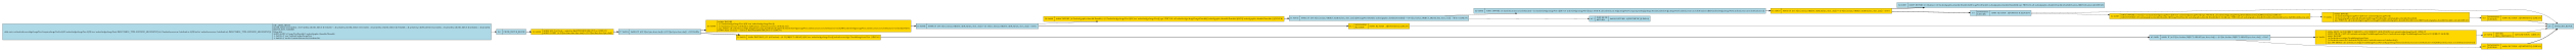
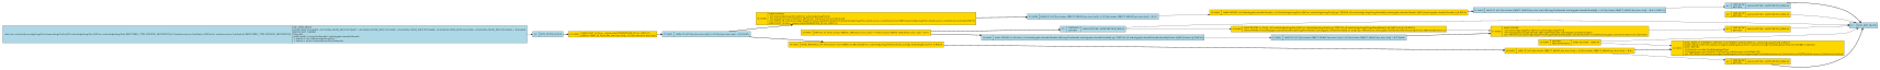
  digraph {
    fontname="EB Garamond"
    rankdir=LR
    node [fillcolor=lightblue fontname="EB Garamond" shape=record style=filled]
    edge [fontname="EB Garamond" style=bold]
-   n1 [label="{24\:\ ?|CROSS_ENTER_BLOCK\l}"]
+   n1 [label="{24\:\ ?|MTH_ENTER_BLOCK\l}"]
    n2 [fillcolor=gold label="{26\:\ 0x0000|0x0000: SGET  (r0 I:int) =  android.os.Build.VERSION.SDK_INT int  (LINE:52)\l0x0002: CONST  (r1 I:??[int, float, short, byte, char]) = (21 ??[int, float, short, byte, char]) \l}"]
    n3 [label="{27\:\ 0x0004|0x0004: IF  (r0 I:??[int, byte, short, char]) \< (r1 I:??[int, byte, short, char])  \-\> B:39:0x002a \l}"]
    n4 [fillcolor=gold label="{28\:\ 0x0006|0x0006: INVOKE  \l  (r2 I:android.widget.ImageView A[D('view' android.widget.ImageView)])\l  (r3 I:android.content.res.ColorStateList A[D('tintList' android.content.res.ColorStateList)])\l type: STATIC call: androidx.core.widget.ImageViewCompat.Api21Impl.setImageTintList(android.widget.ImageView, android.content.res.ColorStateList):void A[MD:(android.widget.ImageView, android.content.res.ColorStateList):void (m)] (LINE:53)\l0x0009: SGET  (r0 I:int) =  android.os.Build.VERSION.SDK_INT int  (LINE:55)\l}"]
    n5 [fillcolor=gold label="{39\:\ 0x002a|0x002a: INSTANCE_OF  (r0 I:boolean) = (r2 I:??[OBJECT, ARRAY] A[D('view' android.widget.ImageView)]) androidx.core.widget.TintableImageSourceView  (LINE:66)\l}"]
    n6 [label="{29\:\ 0x000b|0x000b: IF  (r0 I:??[int, boolean, OBJECT, ARRAY, byte, short, char]) != (r1 I:??[int, boolean, OBJECT, ARRAY, byte, short, char])  \-\> B:43:? \l}"]
-   n7 [label="{40\:\ 0x002c|0x002c: IF  (r0 I:??[int, boolean, OBJECT, ARRAY, byte, short, char]) == (0 ??[int, boolean, OBJECT, ARRAY, byte, short, char])  \-\> B:44:? \l}"]
+   n7 [fillcolor=gold label="{40\:\ 0x002c|0x002c: IF  (r0 I:??[int, boolean, OBJECT, ARRAY, byte, short, char]) == (0 ??[int, boolean, OBJECT, ARRAY, byte, short, char])  \-\> B:44:? \l}"]
    n8 [fillcolor=gold label="{30\:\ 0x000d|0x000d: INVOKE  (r0 I:android.graphics.drawable.Drawable) = (r2 I:android.widget.ImageView A[D('view' android.widget.ImageView)]) type: VIRTUAL call: android.widget.ImageView.getDrawable():android.graphics.drawable.Drawable A[MD:():android.graphics.drawable.Drawable (c)] (LINE:58)\l}"]
    n9 [fillcolor=gold label="{43\:\ ?|SYNTHETIC\lRETURN\l|0x0034: RETURN   A[SYNTHETIC] (LINE:69)\l}"]
    n10 [label="{31\:\ 0x0011|0x0011: IF  (r0 I:??[int, boolean, OBJECT, ARRAY, byte, short, char] A[D('imageViewDrawable' android.graphics.drawable.Drawable)]) == (0 ??[int, boolean, OBJECT, ARRAY, byte, short, char])  \-\> B:46:?  (LINE:59)\l}"]
    n11 [label="{25\:\ ?|MTH_EXIT_BLOCK\l}"]
-   n12 [label="{32\:\ 0x0013|0x0013: INVOKE  (r1 I:android.content.res.ColorStateList) = (r2 I:android.widget.ImageView A[D('view' android.widget.ImageView)]) type: STATIC call: androidx.core.widget.ImageViewCompat.Api21Impl.getImageTintList(android.widget.ImageView):android.content.res.ColorStateList A[MD:(android.widget.ImageView):android.content.res.ColorStateList (m)]\l}"]
    n13 [label="{46\:\ ?|SYNTHETIC\lRETURN\l|0x0034: RETURN   A[SYNTHETIC] (LINE:69)\l}"]
    n14 [fillcolor=gold label="{33\:\ 0x0017|0x0017: IF  (r1 I:??[int, boolean, OBJECT, ARRAY, byte, short, char]) == (0 ??[int, boolean, OBJECT, ARRAY, byte, short, char])  \-\> B:47:? \l}"]
    n15 [label="{34\:\ 0x0019|0x0019: INVOKE  (r1 I:boolean) = (r0 I:android.graphics.drawable.Drawable A[D('imageViewDrawable' android.graphics.drawable.Drawable)]) type: VIRTUAL call: android.graphics.drawable.Drawable.isStateful():boolean A[MD:():boolean (c)] (LINE:60)\l}"]
    n16 [label="{47\:\ ?|SYNTHETIC\lRETURN\l|0x0034: RETURN   A[SYNTHETIC] (LINE:69)\l}"]
+   n17 [label="{35\:\ 0x001d|0x001d: IF  (r1 I:??[int, boolean, OBJECT, ARRAY, byte, short, char]) == (0 ??[int, boolean, OBJECT, ARRAY, byte, short, char])  \-\> B:37:0x0026 \l}"]
    n18 [fillcolor=gold label="{36\:\ 0x001f|0x001f: INVOKE  (r1 I:int[]) = (r2 I:android.widget.ImageView A[D('view' android.widget.ImageView)]) type: VIRTUAL call: android.widget.ImageView.getDrawableState():int[] A[MD:():int[] (c)] (LINE:61)\l0x0023: INVOKE  (r0 I:android.graphics.drawable.Drawable A[D('imageViewDrawable' android.graphics.drawable.Drawable)]), (r1 I:int[]) type: VIRTUAL call: android.graphics.drawable.Drawable.setState(int[]):boolean A[MD:(int[]):boolean (c)]\l}"]
    n19 [fillcolor=gold label="{37\:\ 0x0026|0x0026: INVOKE  \l  (r2 I:android.widget.ImageView A[D('view' android.widget.ImageView)])\l  (r0 I:android.graphics.drawable.Drawable A[D('imageViewDrawable' android.graphics.drawable.Drawable)])\l type: VIRTUAL call: android.widget.ImageView.setImageDrawable(android.graphics.drawable.Drawable):void A[MD:(android.graphics.drawable.Drawable):void (c)] (LINE:63)\l}"]
    n20 [fillcolor=gold label="{45\:\ ?|SYNTHETIC\lRETURN\l|0x0034: RETURN   A[SYNTHETIC] (LINE:69)\l}"]
    n21 [fillcolor=gold label="{41\:\ 0x002e|0x002e: MOVE  (r0 I:??[OBJECT, ARRAY]) = (r2 I:??[OBJECT, ARRAY] A[D('view' android.widget.ImageView)])  (LINE:67)\l0x002f: CHECK_CAST (r0 I:androidx.core.widget.TintableImageSourceView) = (androidx.core.widget.TintableImageSourceView) (r0 I:??[OBJECT, ARRAY]) \l0x0031: INVOKE  \l  (r0 I:androidx.core.widget.TintableImageSourceView)\l  (r3 I:android.content.res.ColorStateList A[D('tintList' android.content.res.ColorStateList)])\l type: INTERFACE call: androidx.core.widget.TintableImageSourceView.setSupportImageTintList(android.content.res.ColorStateList):void A[MD:(android.content.res.ColorStateList):void (m)]\l}"]
    n22 [fillcolor=gold label="{44\:\ ?|SYNTHETIC\lRETURN\l|0x0034: RETURN   A[SYNTHETIC] (LINE:69)\l}"]
    n23 [fillcolor=gold label="{42\:\ 0x0034|RETURN\lORIG_SYNTHETIC\l|0x0034: RETURN    (LINE:69)\l}"]
    n24 [label="{public static void androidx.core.widget.ImageViewCompat.setImageTintList((r2 I:android.widget.ImageView A[D('view' android.widget.ImageView), IMMUTABLE_TYPE, METHOD_ARGUMENT]), (r3 I:android.content.res.ColorStateList A[D('tintList' android.content.res.ColorStateList), IMMUTABLE_TYPE, METHOD_ARGUMENT]))  | USE_LINES_HINTS\lCROSS_EDGE: B:35:0x001d \-\> B:37:0x0026, CROSS_EDGE: B:33:0x0017 \-\> B:42:0x0034, CROSS_EDGE: B:31:0x0011 \-\> B:42:0x0034, CROSS_EDGE: B:29:0x000b \-\> B:42:0x0034, CROSS_EDGE: B:41:0x002e \-\> B:42:0x0034, CROSS_EDGE: B:40:0x002c \-\> B:42:0x0034\lINLINE_NOT_NEEDED\lDebug Info:\l  0x0011\-0x0029: r0 'imageViewDrawable' Landroid\/graphics\/drawable\/Drawable;\l  \-1 \-0x0034: r2 'view' Landroid\/widget\/ImageView;\l  \-1 \-0x0034: r3 'tintList' Landroid\/content\/res\/ColorStateList;\l}"]
    n1 -> n2
    n2 -> n3
    n3 -> n4
    n3 -> n5
    n4 -> n6
    n5 -> n7
    n6 -> n8 [style=solid]
-   n6 -> n9
    n7 -> n21
    n7 -> n22 [style=solid]
    n8 -> n10
    n9 -> n11 [style=solid]
-   n10 -> n12 [style=solid]
    n10 -> n13 [style=solid]
-   n12 -> n14
+   n13 -> n11
    n14 -> n15
    n14 -> n16
+   n15 -> n17 [style=solid]
    n16 -> n11 [style=solid]
    n16 -> n18 [style=solid]
+   n17 -> n19
    n18 -> n19 [style=solid]
    n19 -> n20 [style=solid]
    n20 -> n11 [style=solid]
-   n21 -> n23 [style=solid]
+   n23 -> n21 [style=solid]
    n22 -> n11
    n23 -> n11 [style=solid]
    n24 -> n1 [style=solid]
  }
